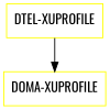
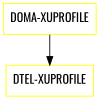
  digraph {
    fontname=Oswald
    node [color=yellow shape=box fontname=Oswald]
    "DTEL-XUPROFILE"
    "DOMA-XUPROFILE"
-   "DTEL-XUPROFILE" -> "DOMA-XUPROFILE" [fontname=Oswald]
+   "DOMA-XUPROFILE" -> "DTEL-XUPROFILE" [fontname=Oswald]
  }
